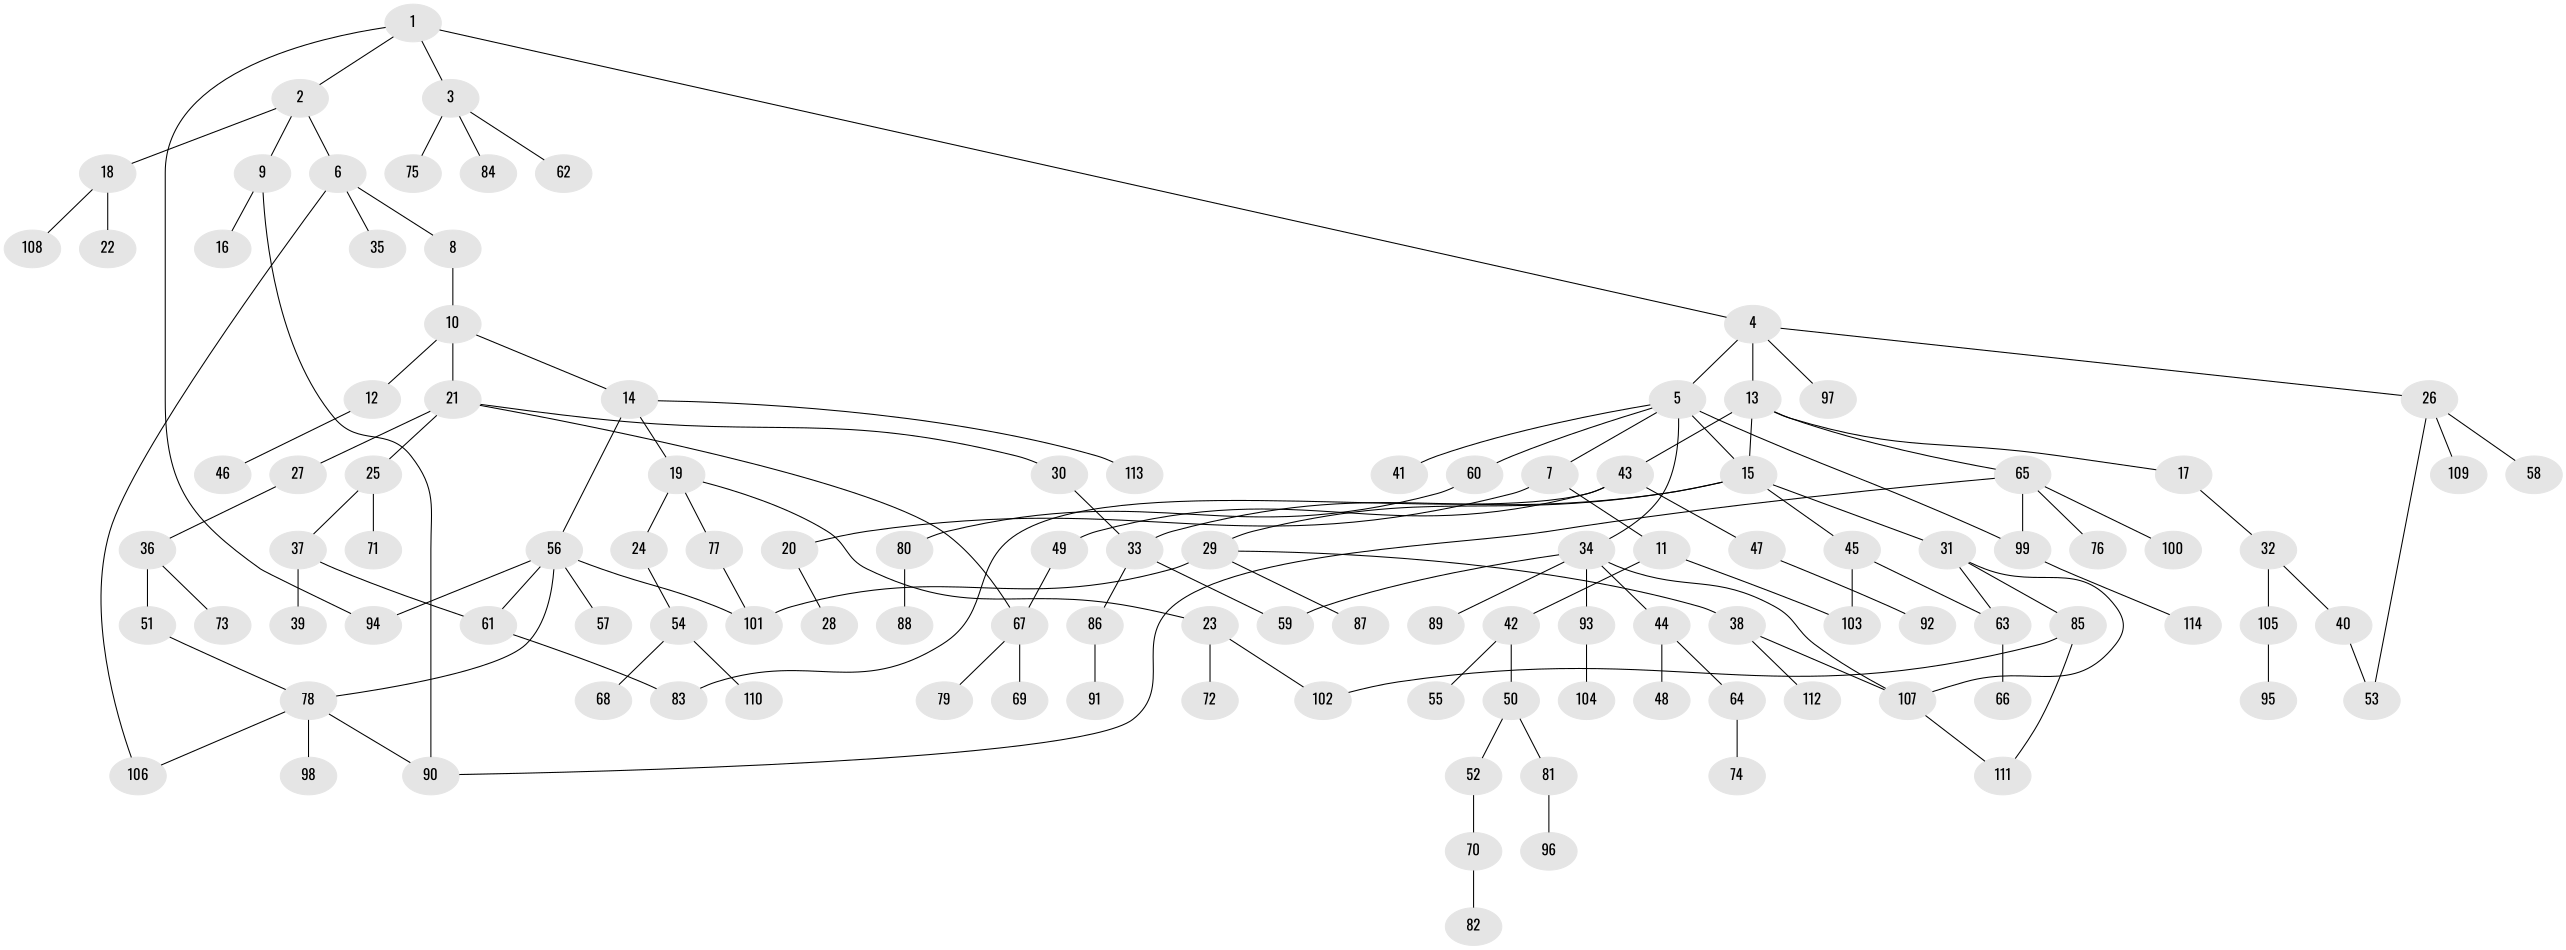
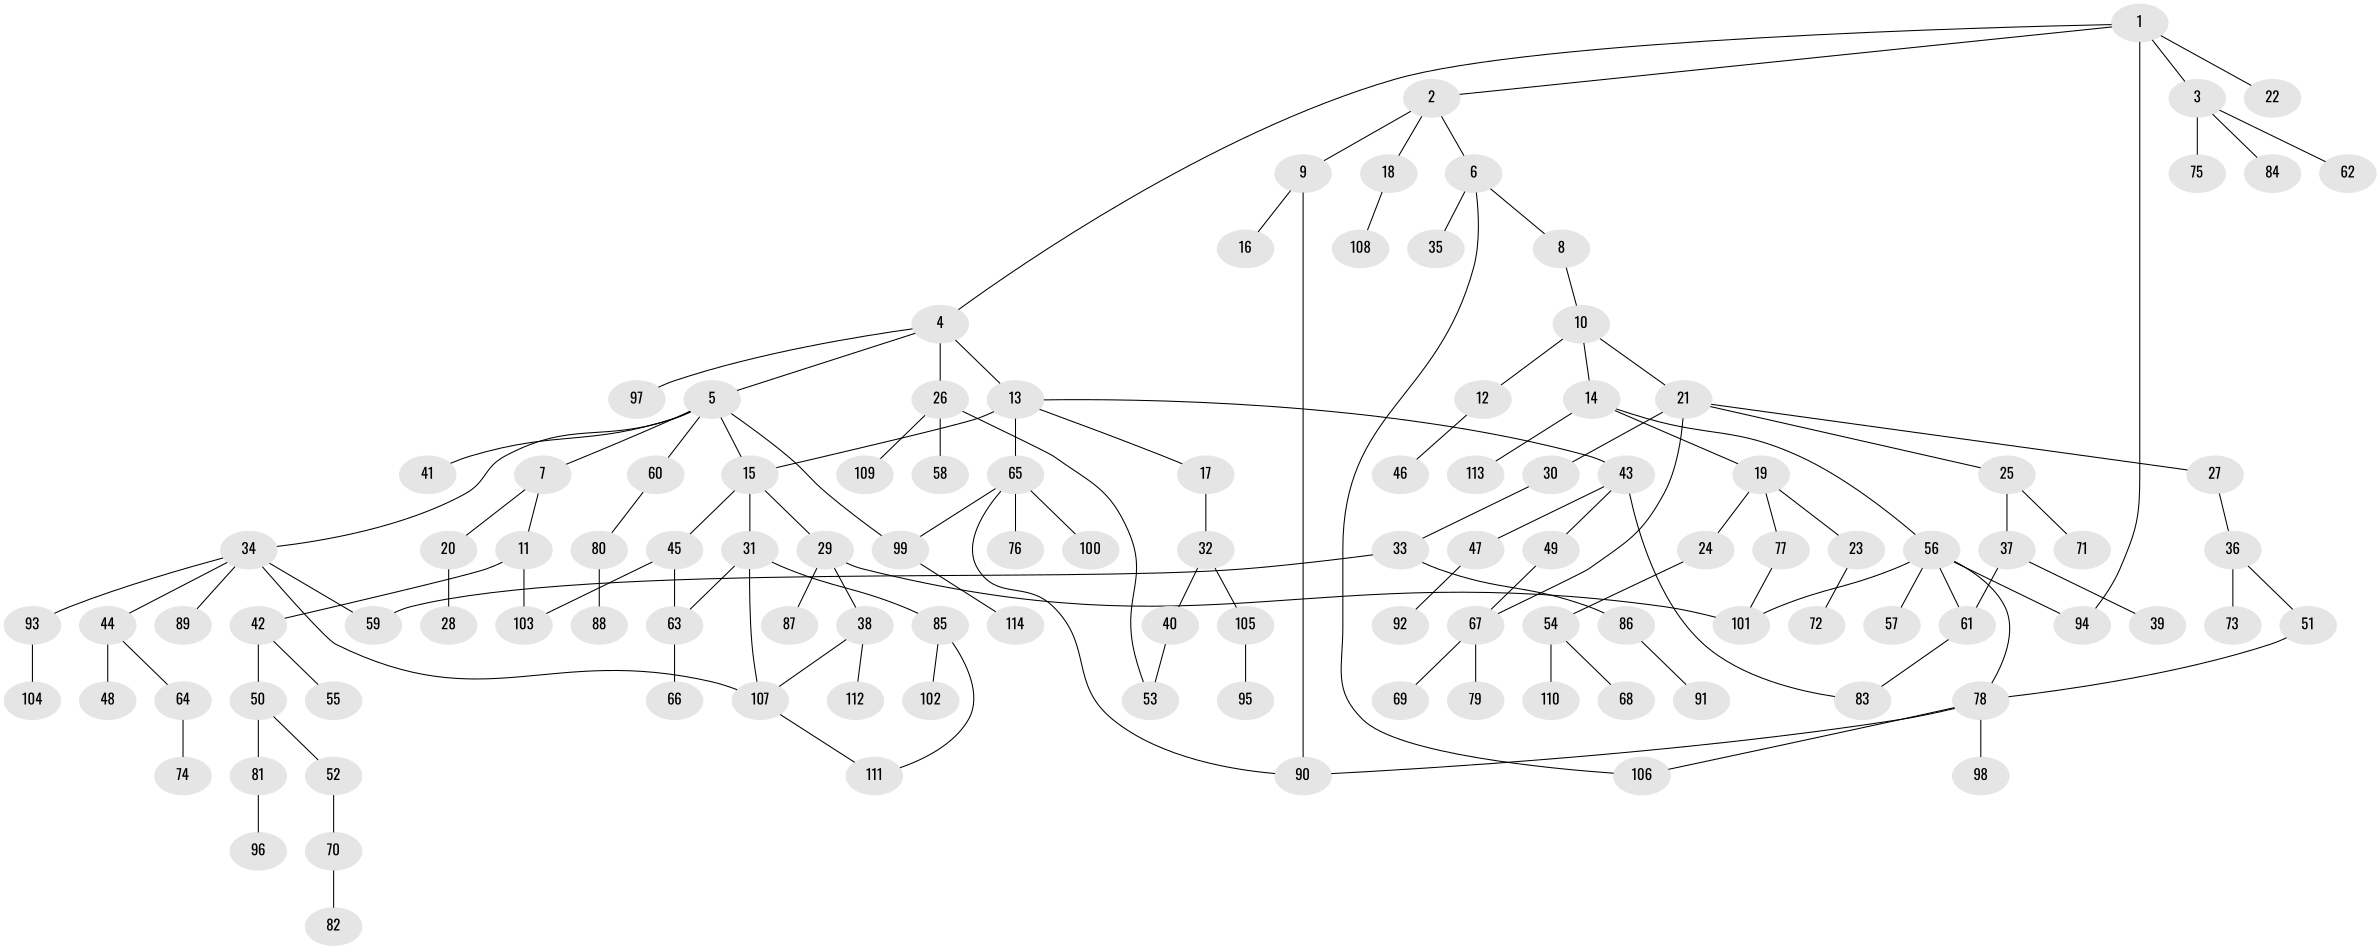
  graph {
    fontname=Oswald
    node [color=gray90 fontname=Oswald style=filled]
    edge [fontname=Oswald]
    1
    2
    3
    4
    22
    94
    6
    9
    18
    62
    75
    84
    5
    13
    26
    97
    8
    35
    106
    16
    90
    108
    7
    15
    34
    41
    60
    99
    17
    43
    65
    53
    58
    109
    11
    20
    29
    31
    33
    45
    107
    59
    44
    89
    93
    80
    114
    10
    42
    103
    28
    12
    14
    21
    46
    19
    56
    113
    25
    27
    30
    67
    50
    55
    32
    47
    49
    83
    76
    100
    23
    24
    77
    101
    61
    78
    57
    38
    87
    63
    85
    86
    40
    105
    72
    102
    54
    37
    71
    36
    69
    79
    68
    110
    39
    51
    73
    112
    66
    111
    95
    91
    48
    64
    104
    52
    81
    92
    74
    70
    96
    98
    82
    88
    1 -- 2
    1 -- 3
    1 -- 4
-   18 -- 22
+   1 -- 22
    1 -- 94
    2 -- 6
    2 -- 9
    2 -- 18
    3 -- 62
    3 -- 75
    3 -- 84
    4 -- 5
    4 -- 13
    4 -- 26
    4 -- 97
    6 -- 8
    6 -- 35
    6 -- 106
    9 -- 16
    9 -- 90
    18 -- 108
    5 -- 7
    5 -- 15
    5 -- 34
    5 -- 41
    5 -- 60
    5 -- 99
    13 -- 15
    13 -- 17
    13 -- 43
    13 -- 65
    26 -- 53
    26 -- 58
    26 -- 109
    8 -- 10
    7 -- 11
    7 -- 20
    15 -- 29
    15 -- 31
-   15 -- 33
    15 -- 45
    34 -- 107
    34 -- 59
    34 -- 44
    34 -- 89
    34 -- 93
    60 -- 80
    99 -- 114
    17 -- 32
    43 -- 47
    43 -- 49
    43 -- 83
    65 -- 90
    65 -- 99
    65 -- 76
    65 -- 100
    11 -- 42
    11 -- 103
    20 -- 28
    29 -- 101
    29 -- 38
    29 -- 87
    31 -- 107
    31 -- 63
    31 -- 85
    33 -- 59
    33 -- 86
    45 -- 103
    45 -- 63
    107 -- 111
    44 -- 48
    44 -- 64
    93 -- 104
    80 -- 88
    10 -- 12
    10 -- 14
    10 -- 21
    42 -- 50
    42 -- 55
    12 -- 46
    14 -- 19
    14 -- 56
    14 -- 113
    21 -- 25
    21 -- 27
    21 -- 30
    21 -- 67
    19 -- 23
    19 -- 24
    19 -- 77
    56 -- 94
    56 -- 101
    56 -- 61
    56 -- 78
    56 -- 57
    25 -- 37
    25 -- 71
    27 -- 36
    30 -- 33
    67 -- 69
    67 -- 79
    50 -- 52
    50 -- 81
    32 -- 40
    32 -- 105
    47 -- 92
    49 -- 67
    23 -- 72
-   23 -- 102
    24 -- 54
    77 -- 101
    61 -- 83
    78 -- 106
    78 -- 90
    78 -- 98
    38 -- 107
    38 -- 112
    63 -- 66
    85 -- 102
    85 -- 111
    86 -- 91
    40 -- 53
    105 -- 95
    54 -- 68
    54 -- 110
    37 -- 61
    37 -- 39
    36 -- 51
    36 -- 73
    51 -- 78
    64 -- 74
    52 -- 70
    81 -- 96
    70 -- 82
  }
